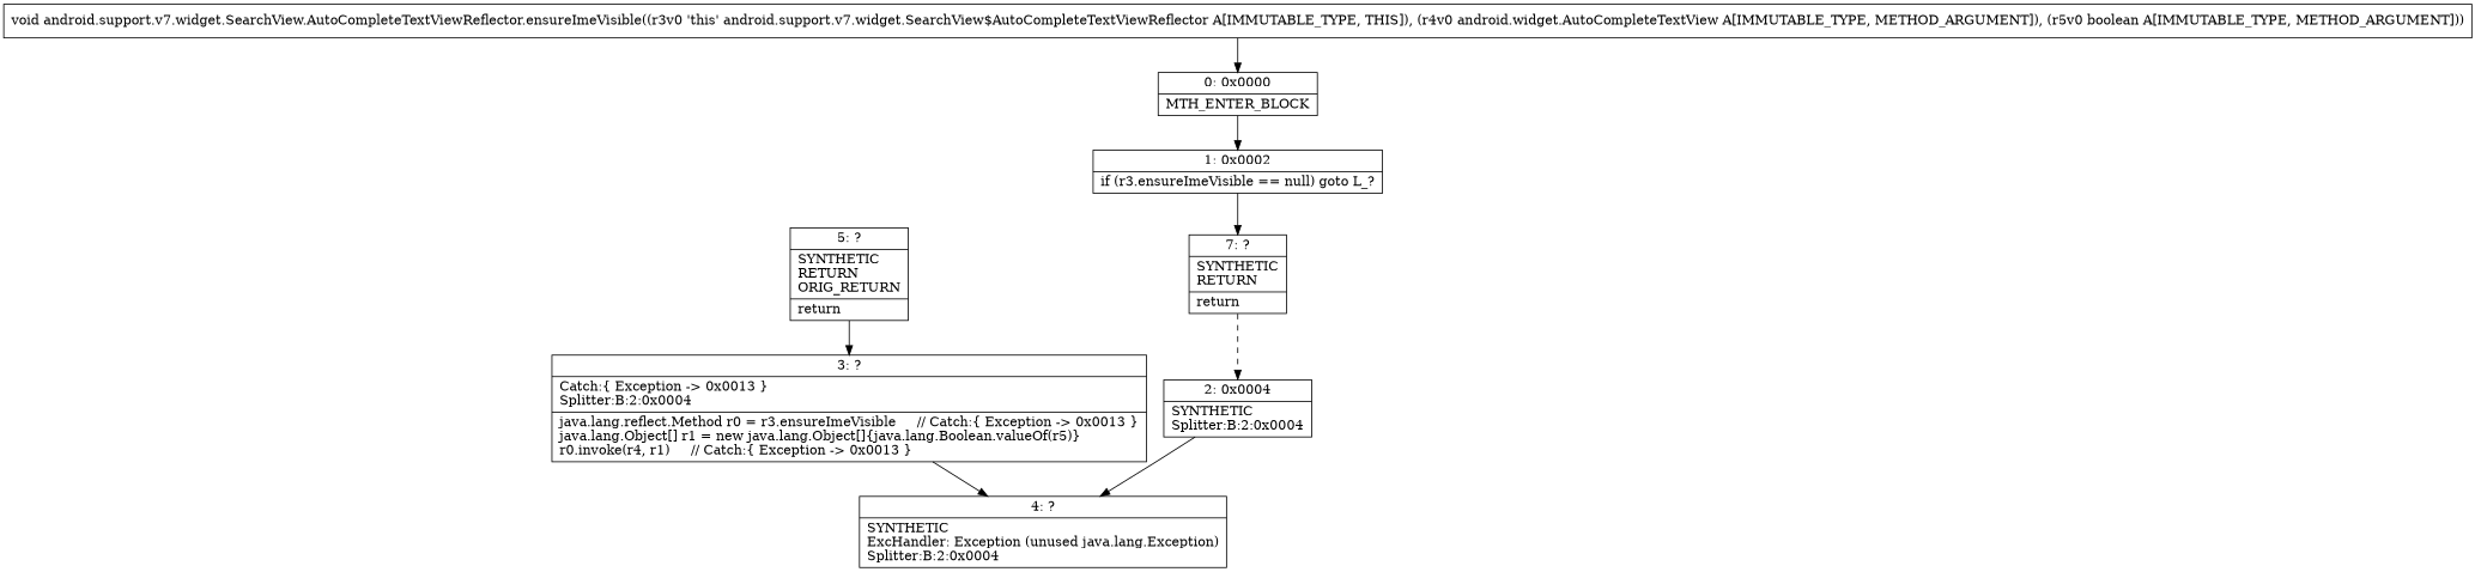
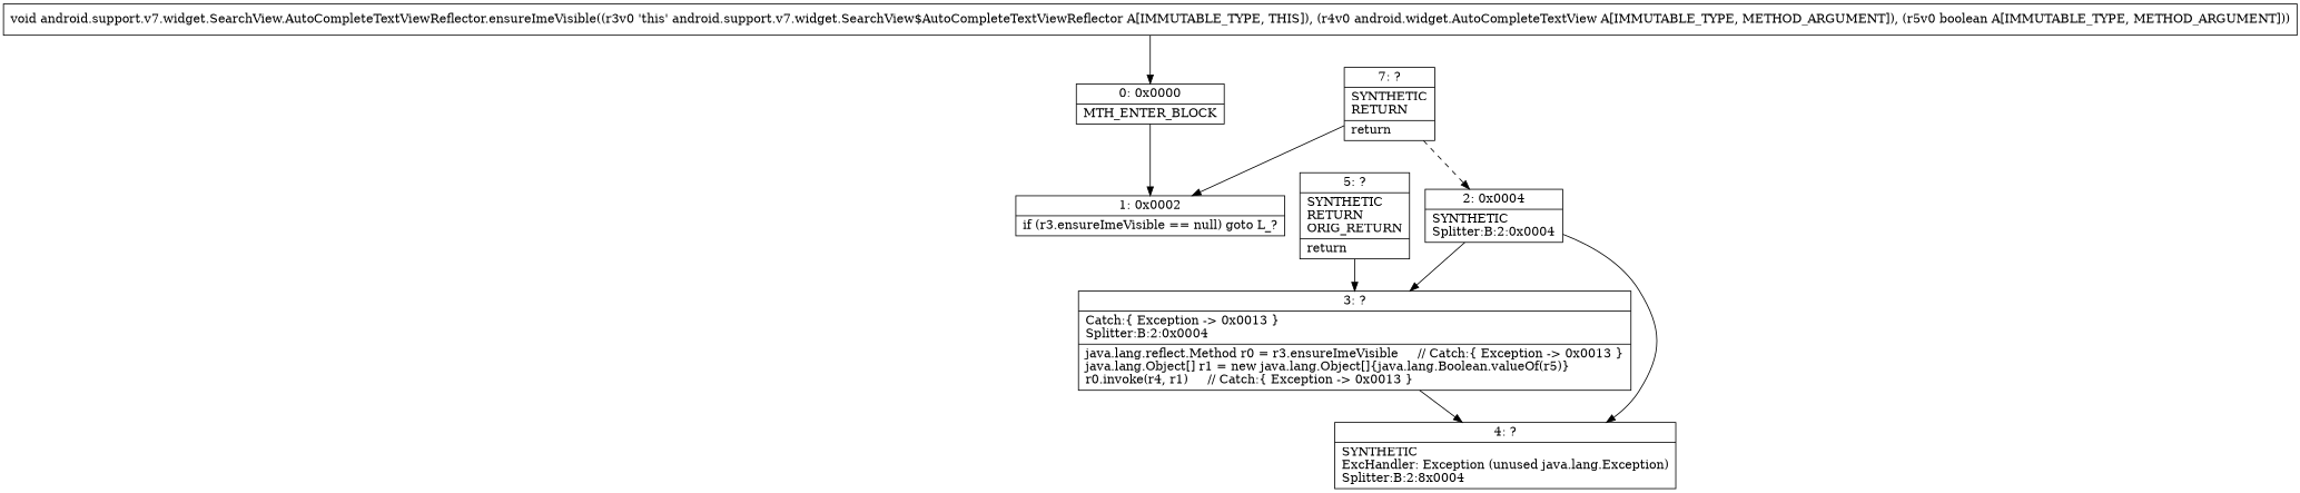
  digraph {
    node [shape=record]
    n1 [label="{0\:\ 0x0000|MTH_ENTER_BLOCK\l}"]
    n2 [label="{1\:\ 0x0002|if (r3.ensureImeVisible == null) goto L_?\l}"]
    n3 [label="{7\:\ ?|SYNTHETIC\lRETURN\l|return\l}"]
    n4 [label="{2\:\ 0x0004|SYNTHETIC\lSplitter:B:2:0x0004\l}"]
    n5 [label="{3\:\ ?|Catch:\{ Exception \-\> 0x0013 \}\lSplitter:B:2:0x0004\l|java.lang.reflect.Method r0 = r3.ensureImeVisible     \/\/ Catch:\{ Exception \-\> 0x0013 \}\ljava.lang.Object[] r1 = new java.lang.Object[]\{java.lang.Boolean.valueOf(r5)\}\lr0.invoke(r4, r1)     \/\/ Catch:\{ Exception \-\> 0x0013 \}\l}"]
-   n6 [label="{4\:\ ?|SYNTHETIC\lExcHandler: Exception (unused java.lang.Exception)\lSplitter:B:2:0x0004\l}"]
+   n6 [label="{4\:\ ?|SYNTHETIC\lExcHandler: Exception (unused java.lang.Exception)\lSplitter:B:2:8x0004\l}"]
    n7 [label="{5\:\ ?|SYNTHETIC\lRETURN\lORIG_RETURN\l|return\l}"]
    n8 [label="{void android.support.v7.widget.SearchView.AutoCompleteTextViewReflector.ensureImeVisible((r3v0 'this' android.support.v7.widget.SearchView$AutoCompleteTextViewReflector A[IMMUTABLE_TYPE, THIS]), (r4v0 android.widget.AutoCompleteTextView A[IMMUTABLE_TYPE, METHOD_ARGUMENT]), (r5v0 boolean A[IMMUTABLE_TYPE, METHOD_ARGUMENT])) }"]
    n1 -> n2
-   n2 -> n3
+   n3 -> n2
    n3 -> n4 [style=dashed]
+   n4 -> n5
    n4 -> n6
    n5 -> n6
    n7 -> n5
    n8 -> n1
  }
